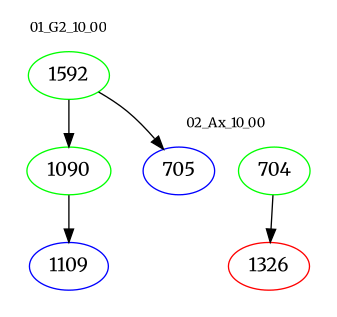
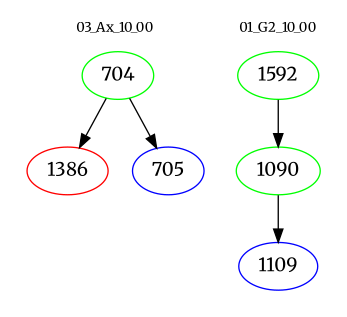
  digraph {
    fontname=Merriweather
    node [color=green fontname=Merriweather]
    edge [color=black fontname=Merriweather]
    n1 [label=704]
-   n2 [color=red label=1326]
+   n2 [color=red label=1386]
    n3 [color=blue label=705]
    n4 [label=1090]
    n5 [color=blue label=1109]
    n6 [label=1592]
    subgraph cluster_1 {
      color=white
      fontsize=10
-     label="02_Ax_10_00"
+     label="03_Ax_10_00"
      n1
      n2
      n3
    }
    subgraph cluster_2 {
      color=white
      fontsize=10
      label="01_G2_10_00"
      n4
      n5
      n6
    }
    n1 -> n2
-   n6 -> n3
+   n1 -> n3
    n4 -> n5
    n6 -> n4
  }
